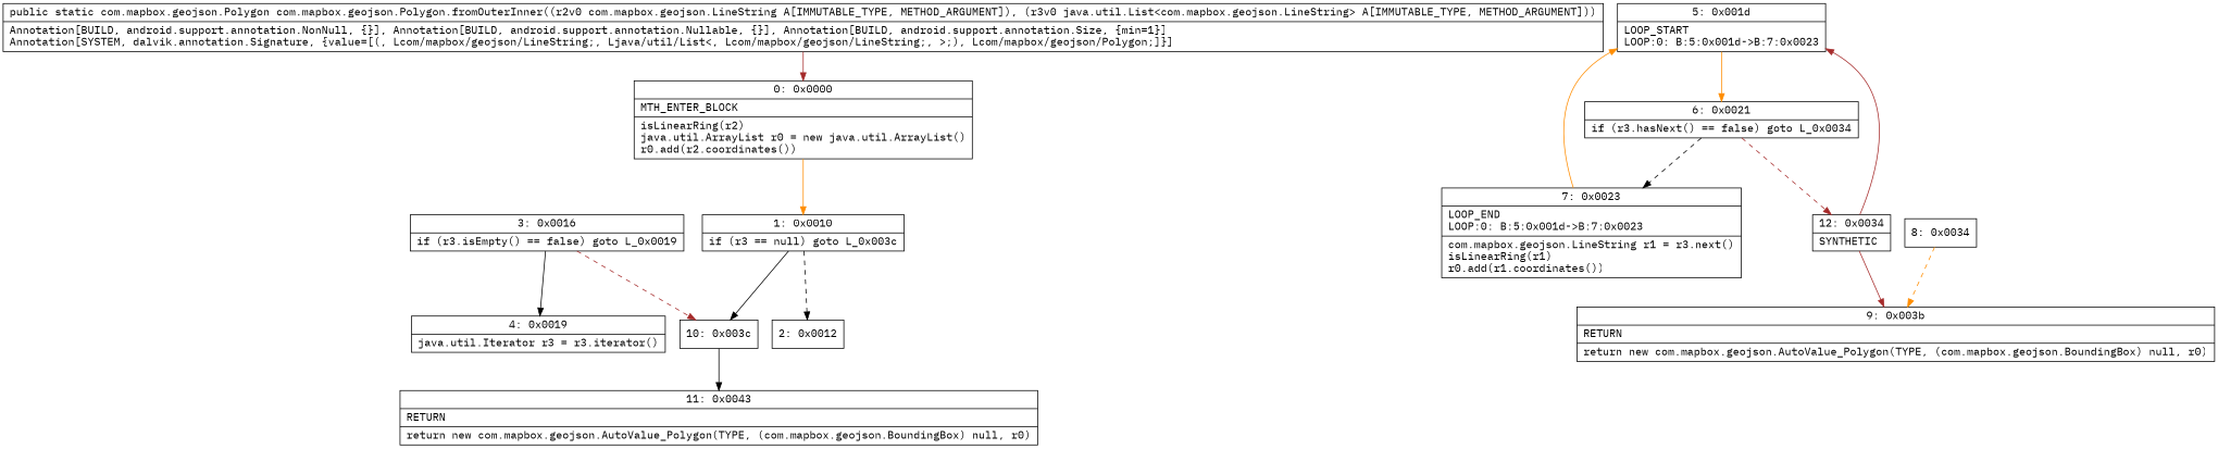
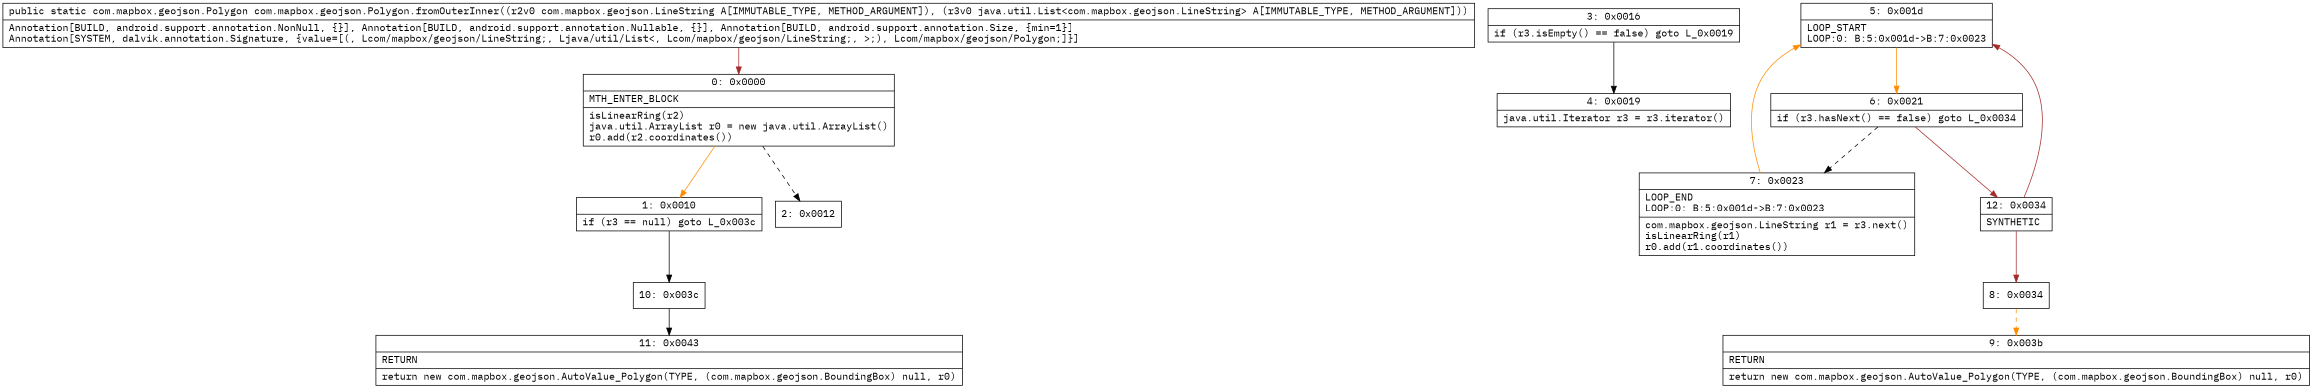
  digraph {
    fontname="IBM Plex Mono"
    node [fontname="IBM Plex Mono" shape=record]
    edge [color=black fontname="IBM Plex Mono"]
    n1 [label="{0\:\ 0x0000|MTH_ENTER_BLOCK\l|isLinearRing(r2)\ljava.util.ArrayList r0 = new java.util.ArrayList()\lr0.add(r2.coordinates())\l}"]
    n2 [label="{1\:\ 0x0010|if (r3 == null) goto L_0x003c\l}"]
    n3 [label="{2\:\ 0x0012}"]
    n4 [label="{10\:\ 0x003c}"]
    n5 [label="{11\:\ 0x0043|RETURN\l|return new com.mapbox.geojson.AutoValue_Polygon(TYPE, (com.mapbox.geojson.BoundingBox) null, r0)\l}"]
    n6 [label="{3\:\ 0x0016|if (r3.isEmpty() == false) goto L_0x0019\l}"]
    n7 [label="{4\:\ 0x0019|java.util.Iterator r3 = r3.iterator()\l}"]
    n8 [label="{5\:\ 0x001d|LOOP_START\lLOOP:0: B:5:0x001d\-\>B:7:0x0023\l}"]
    n9 [label="{6\:\ 0x0021|if (r3.hasNext() == false) goto L_0x0034\l}"]
    n10 [label="{7\:\ 0x0023|LOOP_END\lLOOP:0: B:5:0x001d\-\>B:7:0x0023\l|com.mapbox.geojson.LineString r1 = r3.next()\lisLinearRing(r1)\lr0.add(r1.coordinates())\l}"]
    n11 [label="{12\:\ 0x0034|SYNTHETIC\l}"]
    n12 [label="{8\:\ 0x0034}"]
    n13 [label="{9\:\ 0x003b|RETURN\l|return new com.mapbox.geojson.AutoValue_Polygon(TYPE, (com.mapbox.geojson.BoundingBox) null, r0)\l}"]
    n14 [label="{public static com.mapbox.geojson.Polygon com.mapbox.geojson.Polygon.fromOuterInner((r2v0 com.mapbox.geojson.LineString A[IMMUTABLE_TYPE, METHOD_ARGUMENT]), (r3v0 java.util.List\<com.mapbox.geojson.LineString\> A[IMMUTABLE_TYPE, METHOD_ARGUMENT]))  | Annotation[BUILD, android.support.annotation.NonNull, \{\}], Annotation[BUILD, android.support.annotation.Nullable, \{\}], Annotation[BUILD, android.support.annotation.Size, \{min=1\}]\lAnnotation[SYSTEM, dalvik.annotation.Signature, \{value=[(, Lcom\/mapbox\/geojson\/LineString;, Ljava\/util\/List\<, Lcom\/mapbox\/geojson\/LineString;, \>;), Lcom\/mapbox\/geojson\/Polygon;]\}]\l}"]
    n1 -> n2 [color=darkorange]
-   n2 -> n3 [style=dashed]
+   n1 -> n3 [style=dashed]
    n2 -> n4
    n4 -> n5
-   n6 -> n4 [color=brown style=dashed]
    n6 -> n7
    n8 -> n9 [color=darkorange]
    n9 -> n10 [style=dashed]
-   n9 -> n11 [color=brown style=dashed]
+   n9 -> n11 [color=brown]
    n10 -> n8 [color=darkorange]
    n11 -> n8 [color=brown]
-   n11 -> n13 [color=brown]
+   n11 -> n12 [color=brown]
    n12 -> n13 [color=darkorange style=dashed]
    n14 -> n1 [color=brown]
  }
